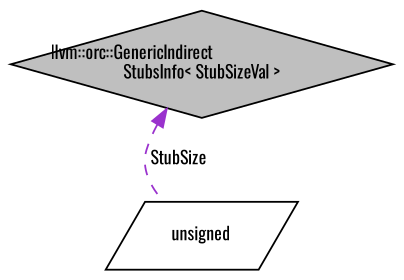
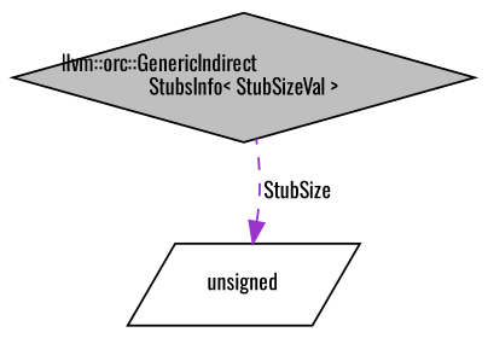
  digraph {
    fontname=Oswald
    node [color=black fontname=Oswald fontsize=10]
    n1 [fillcolor=grey75 fontcolor=black height=0.2 label="llvm::orc::GenericIndirect\lStubsInfo\< StubSizeVal \>" shape=diamond style=filled width=0.4]
    n2 [height=0.2 label=unsigned shape=parallelogram width=0.4]
-   n1 -> n2 [color=darkorchid3 dir=back fontname=Oswald fontsize=10 label=" StubSize" labelfontname=Helvetica labelfontsize=10 style=dashed]
+   n2 -> n1 [color=darkorchid3 dir=back fontname=Oswald fontsize=10 label=" StubSize" labelfontname=Helvetica labelfontsize=10 style=dashed]
  }
